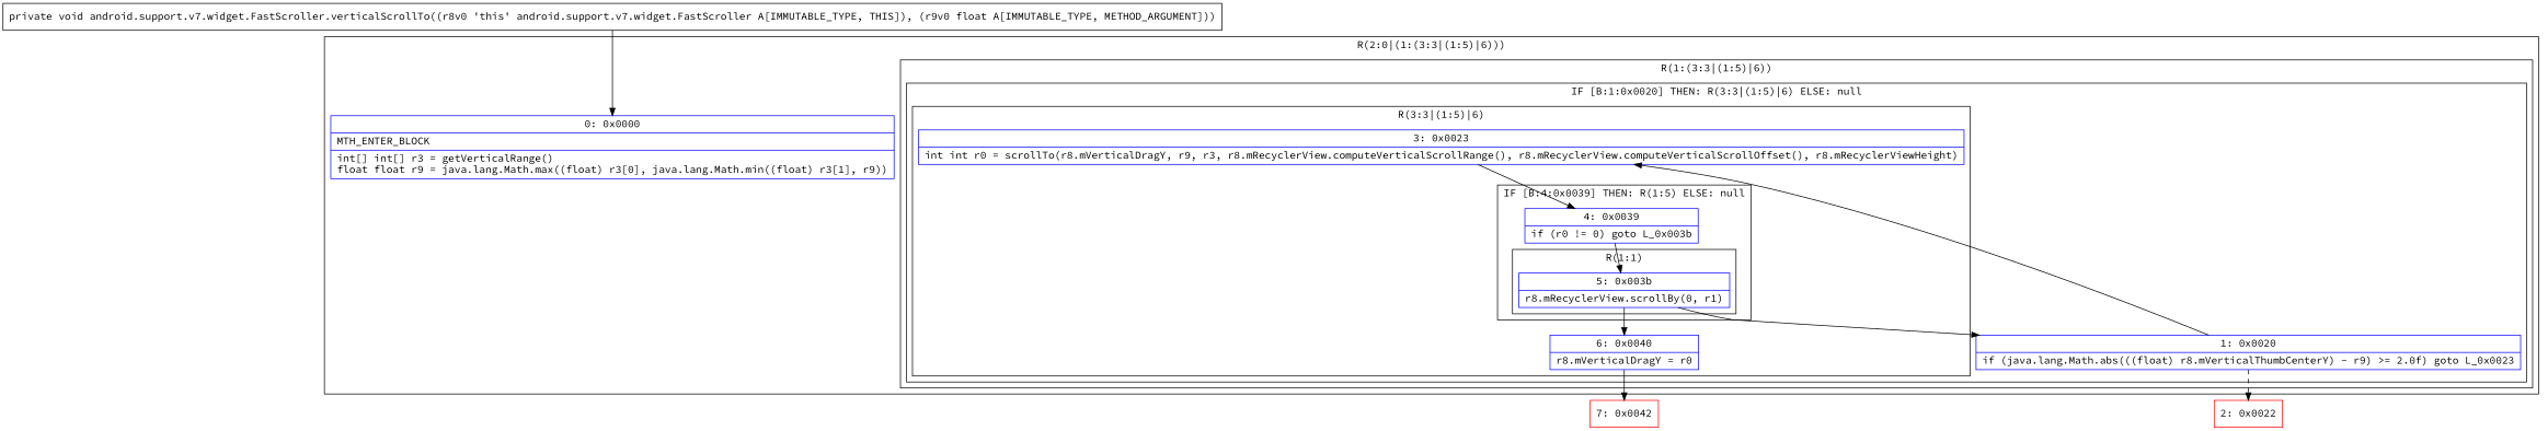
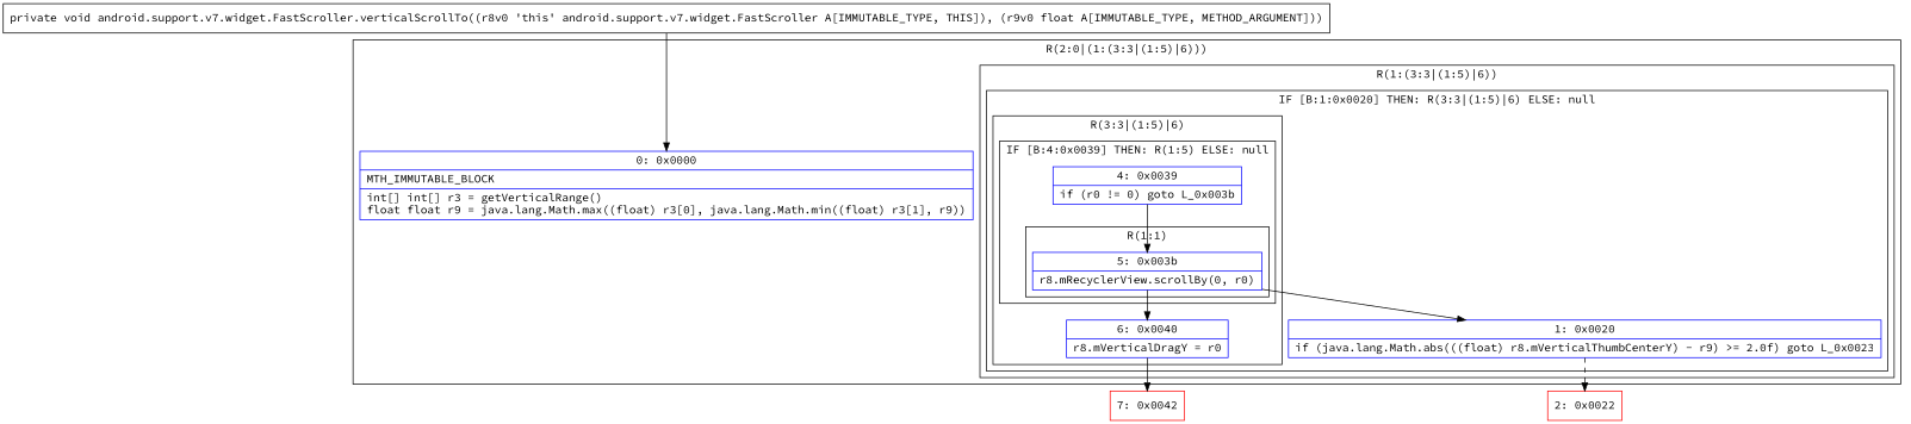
  digraph {
    fontname="Source Code Pro"
    node [color=blue fontname="Source Code Pro" shape=record]
    edge [fontname="Source Code Pro"]
-   n1 [label="{5\:\ 0x003b|r8.mRecyclerView.scrollBy(0, r1)\l}"]
+   n1 [label="{5\:\ 0x003b|r8.mRecyclerView.scrollBy(0, r0)\l}"]
    n2 [label="{4\:\ 0x0039|if (r0 != 0) goto L_0x003b\l}"]
-   n3 [label="{3\:\ 0x0023|int int r0 = scrollTo(r8.mVerticalDragY, r9, r3, r8.mRecyclerView.computeVerticalScrollRange(), r8.mRecyclerView.computeVerticalScrollOffset(), r8.mRecyclerViewHeight)\l}"]
    n4 [label="{6\:\ 0x0040|r8.mVerticalDragY = r0\l}"]
    n5 [label="{1\:\ 0x0020|if (java.lang.Math.abs(((float) r8.mVerticalThumbCenterY) \- r9) \>= 2.0f) goto L_0x0023\l}"]
-   n6 [label="{0\:\ 0x0000|MTH_ENTER_BLOCK\l|int[] int[] r3 = getVerticalRange()\lfloat float r9 = java.lang.Math.max((float) r3[0], java.lang.Math.min((float) r3[1], r9))\l}"]
+   n6 [label="{0\:\ 0x0000|MTH_IMMUTABLE_BLOCK\l|int[] int[] r3 = getVerticalRange()\lfloat float r9 = java.lang.Math.max((float) r3[0], java.lang.Math.min((float) r3[1], r9))\l}"]
    n7 [color=red label="{7\:\ 0x0042}"]
    n8 [color=red label="{2\:\ 0x0022}"]
    n9 [label="{private void android.support.v7.widget.FastScroller.verticalScrollTo((r8v0 'this' android.support.v7.widget.FastScroller A[IMMUTABLE_TYPE, THIS]), (r9v0 float A[IMMUTABLE_TYPE, METHOD_ARGUMENT])) }" color=""]
    subgraph cluster_1 {
      label="R(2:0|(1:(3:3|(1:5)|6)))"
      n6
      subgraph cluster_2 {
        label="R(1:(3:3|(1:5)|6))"
        subgraph cluster_3 {
          label="IF [B:1:0x0020] THEN: R(3:3|(1:5)|6) ELSE: null"
          n5
          subgraph cluster_4 {
            label="R(3:3|(1:5)|6)"
-           n3
            n4
            subgraph cluster_5 {
              label="IF [B:4:0x0039] THEN: R(1:5) ELSE: null"
              n2
              subgraph cluster_6 {
                label="R(1:1)"
                n1
              }
            }
          }
        }
      }
    }
    n1 -> n4
    n1 -> n5
    n2 -> n1
-   n3 -> n2
    n4 -> n7
-   n5 -> n3
    n5 -> n8 [style=dashed]
    n9 -> n6
  }
